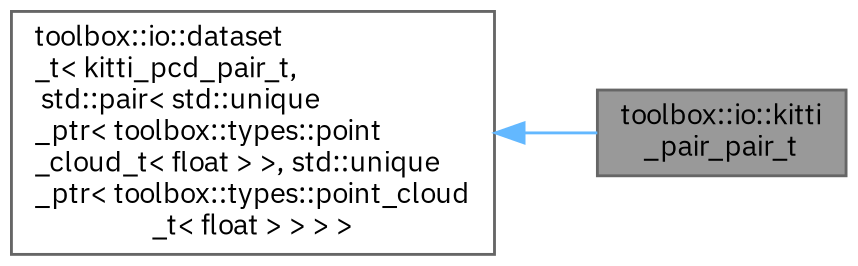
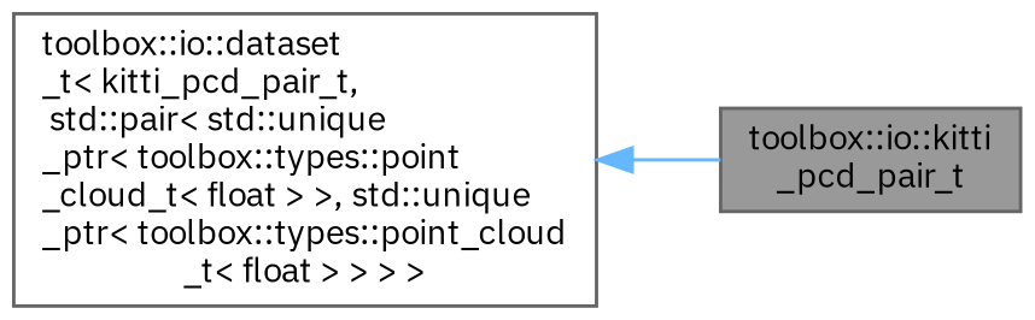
  digraph {
    rankdir=LR
    fontname="IBM Plex Sans"
    node [color=gray40 fontname="IBM Plex Sans" fontsize=10 shape=box style=filled]
-   n1 [fillcolor=grey60 fontcolor=black height=0.2 label="toolbox::io::kitti\l_pair_pair_t" width=0.4]
+   n1 [fillcolor=grey60 fontcolor=black height=0.2 label="toolbox::io::kitti\l_pcd_pair_t" width=0.4]
    n2 [fillcolor=white height=0.2 label="toolbox::io::dataset\l_t\< kitti_pcd_pair_t,\l std::pair\< std::unique\l_ptr\< toolbox::types::point\l_cloud_t\< float \> \>, std::unique\l_ptr\< toolbox::types::point_cloud\l_t\< float \> \> \> \>" width=0.4]
    n2 -> n1 [color=steelblue1 dir=back fontname="IBM Plex Sans" fontsize=10 labelfontname=Helvetica labelfontsize=10 style=solid]
  }
